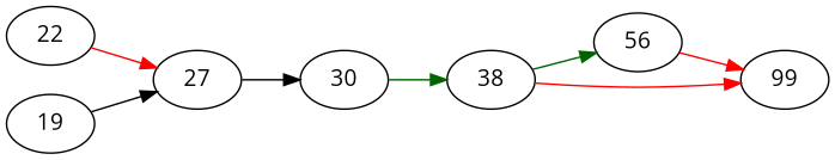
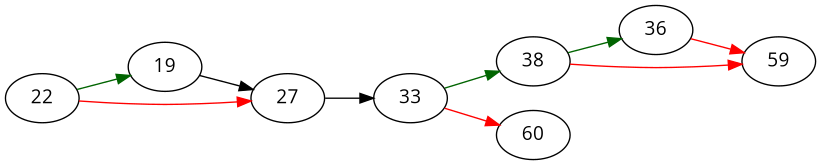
  strict digraph {
    fontname="Open Sans"
    rankdir=LR
    node [fontname="Open Sans"]
    edge [color=red fontname="Open Sans"]
    n1 [label=22]
    19
    n3 [label=27]
-   33 [label=30]
+   33
    38
-   56
-   59 [label=99]
+   60
+   56 [label=36]
+   59
+   n1 -> 19 [color=darkgreen cond=true]
    n1 -> n3 [cond=false]
    19 -> n3 [color=""]
    n3 -> 33 [color=""]
    33 -> 38 [color=darkgreen cond=true]
+   33 -> 60 [cond=false]
    38 -> 56 [color=darkgreen cond=true]
    38 -> 59 [cond=false]
    56 -> 59
  }
